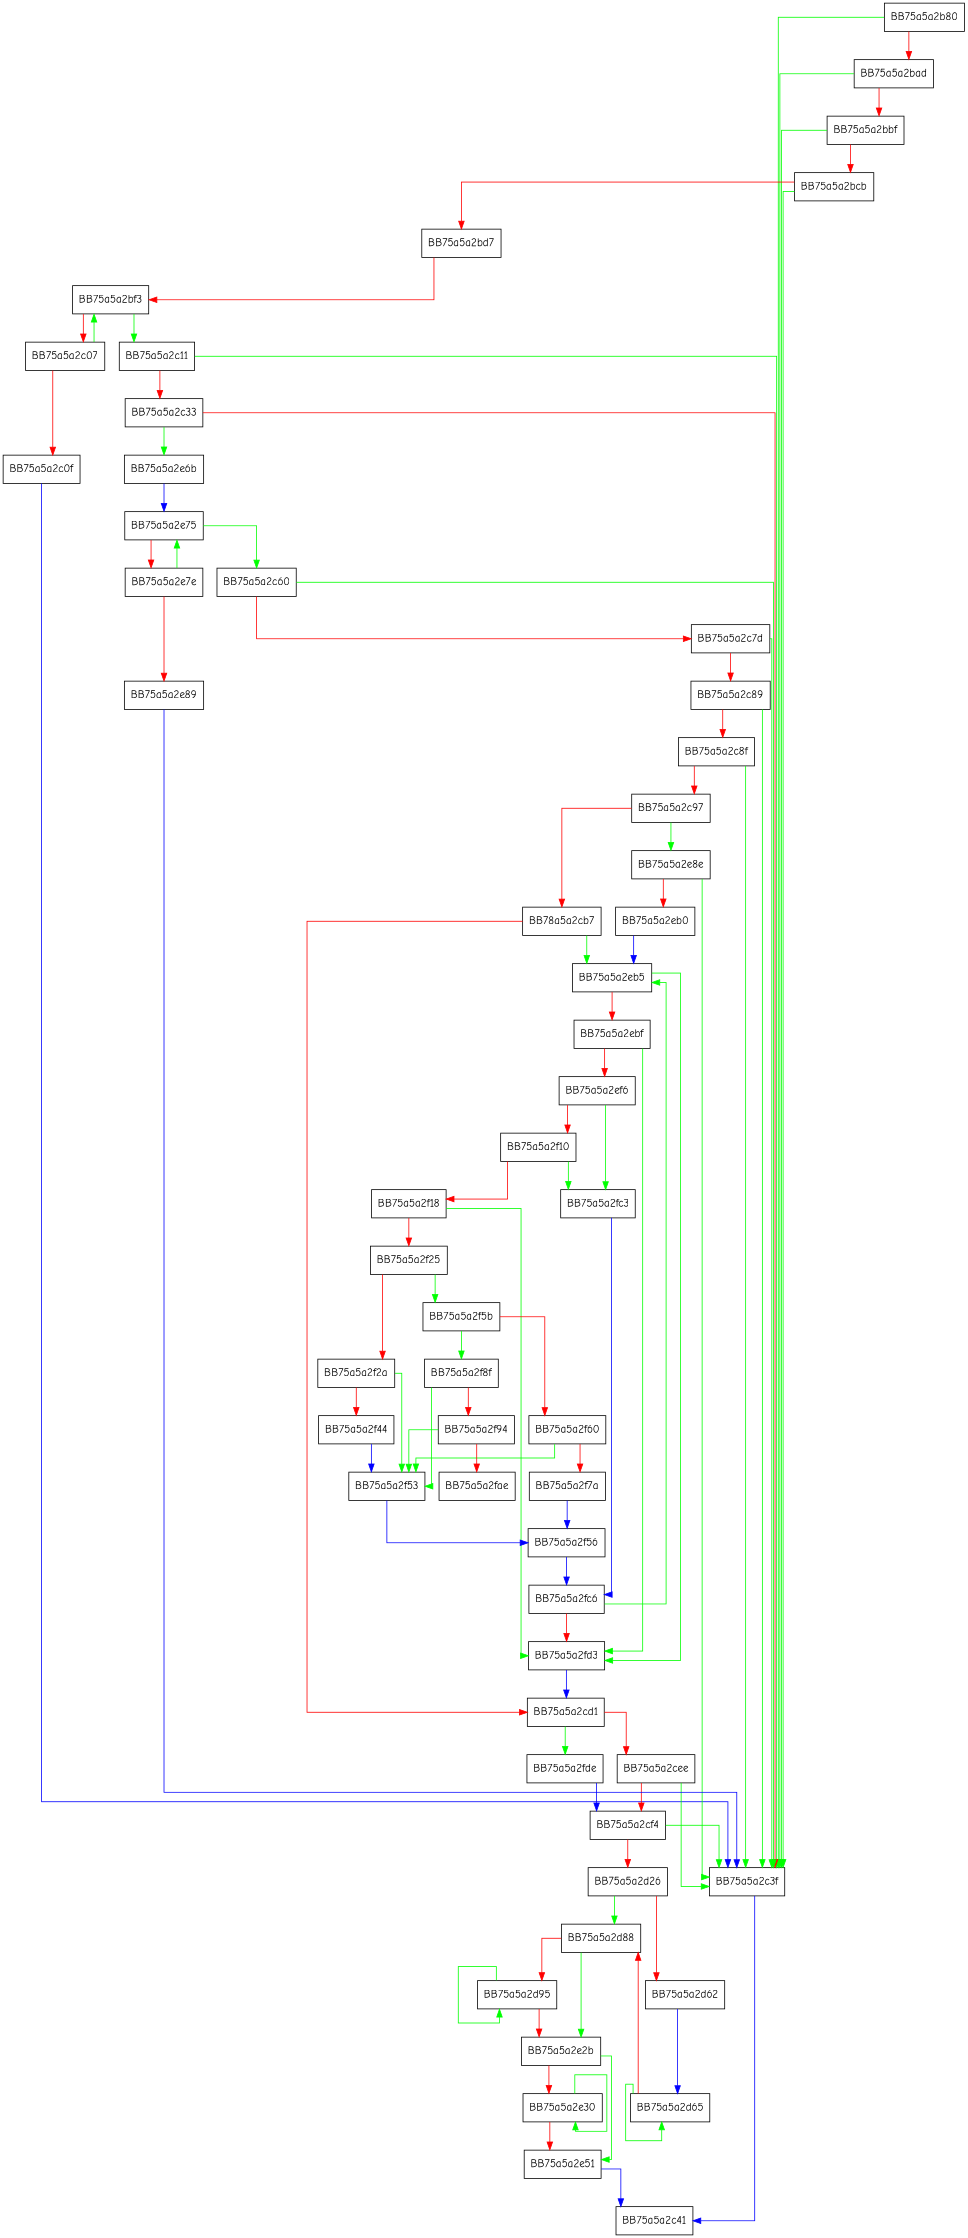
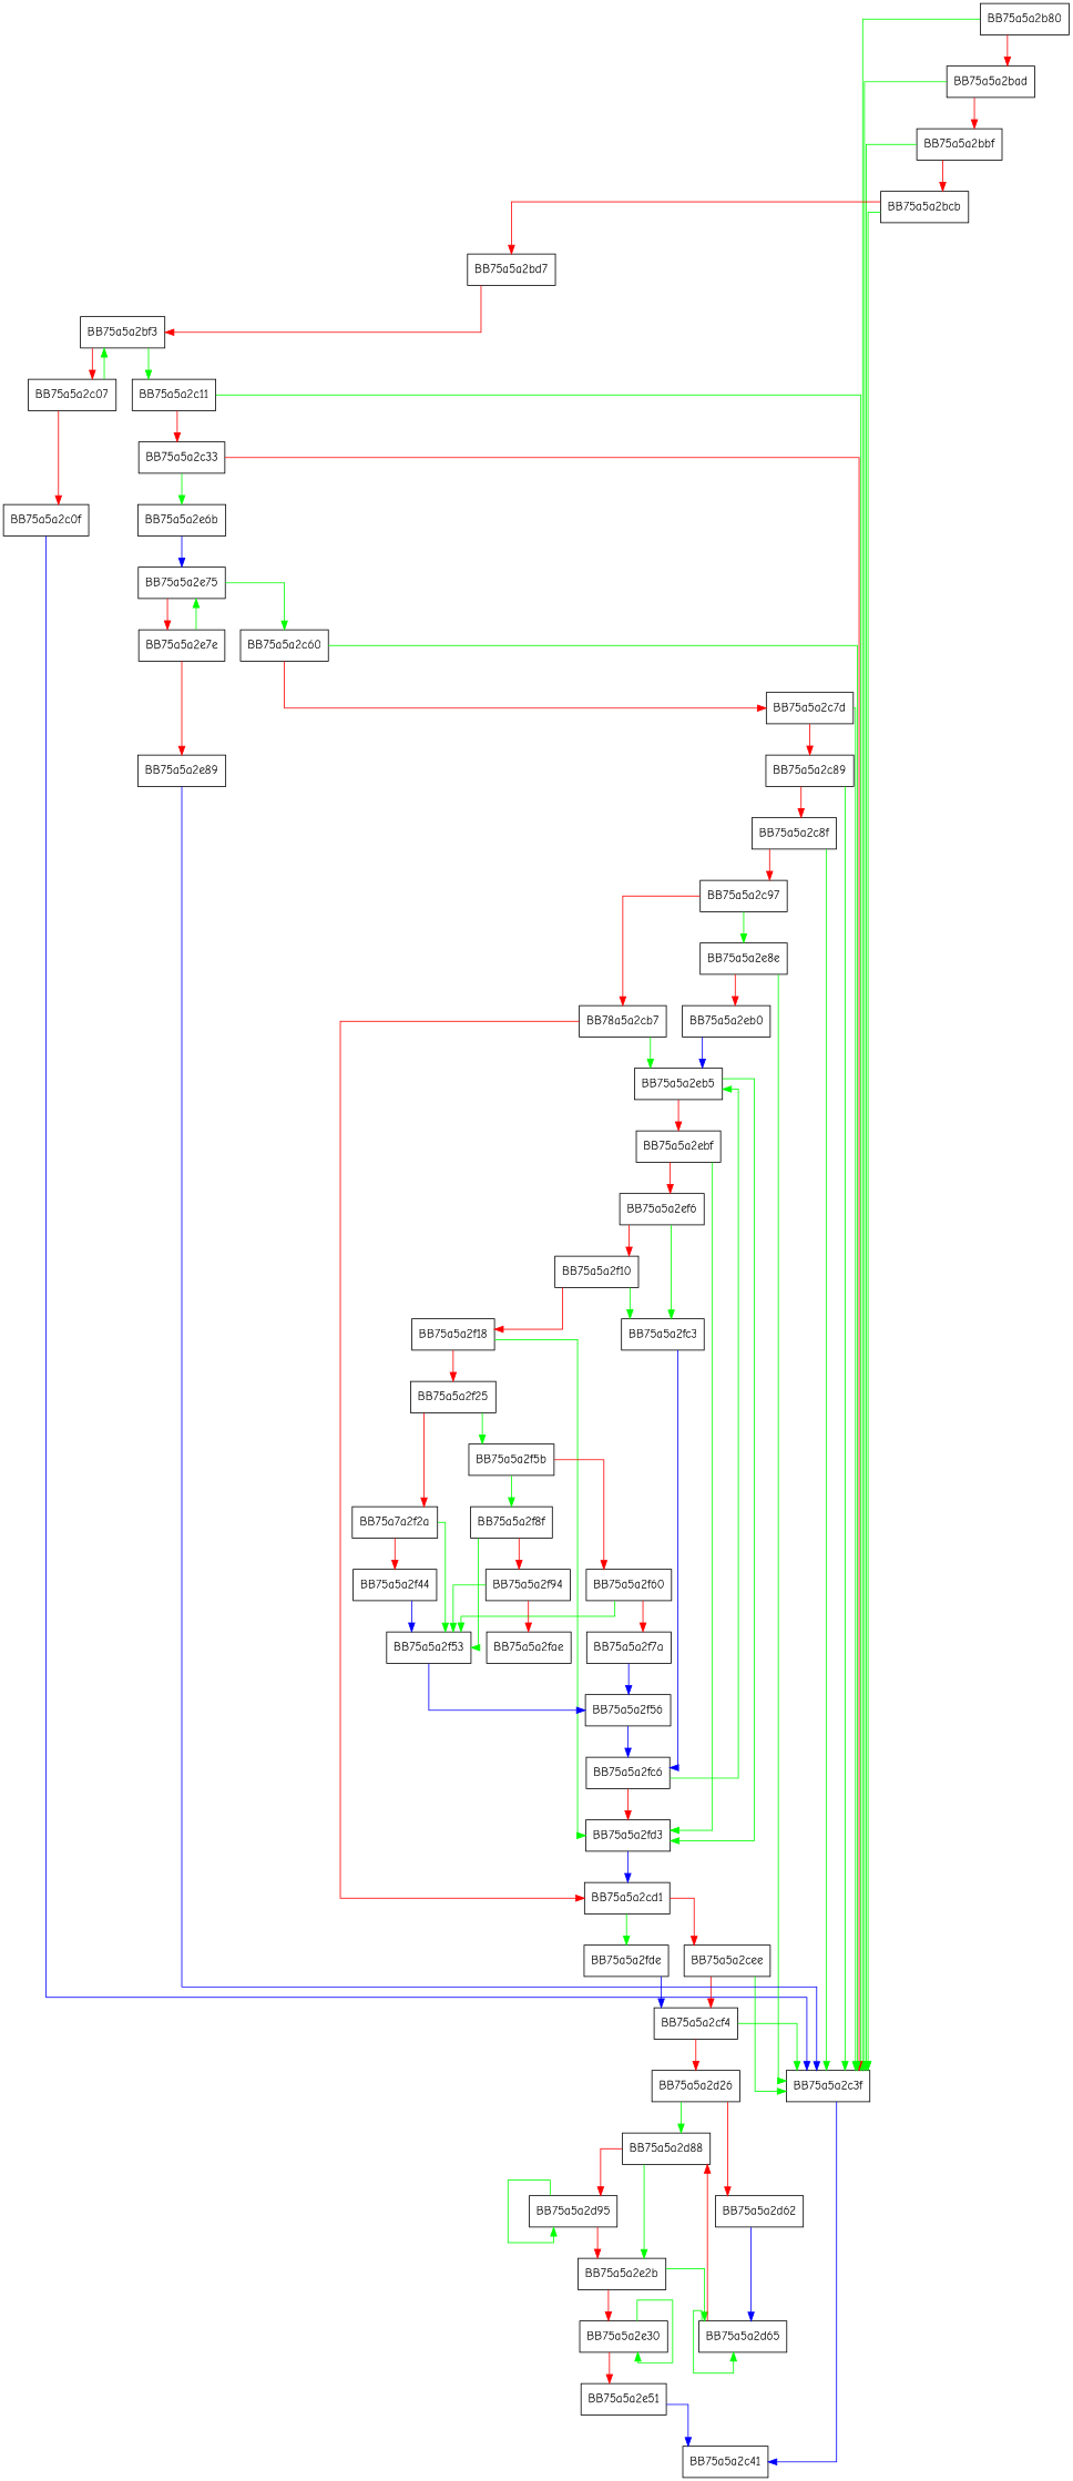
  digraph {
    fontname="Comic Neue"
    splines=ortho
    node [fontname="Comic Neue" shape=box]
    edge [color=red fontname="Comic Neue"]
    BB75a5a2b80
    BB75a5a2c3f
    BB75a5a2bad
    BB75a5a2c41
    BB75a5a2bbf
    BB75a5a2bcb
    BB75a5a2bd7
    n8 [label=BB75a5a2bf3]
    BB75a5a2c11
    BB75a5a2c07
    BB75a5a2c33
    BB75a5a2c0f
    BB75a5a2e6b
    BB75a5a2e75
    BB75a5a2c60
    BB75a5a2e7e
    BB75a5a2c7d
    BB75a5a2c89
    BB75a5a2c8f
    BB75a5a2c97
    BB75a5a2e8e
    n22 [label=BB78a5a2cb7]
    BB75a5a2eb0
    BB75a5a2eb5
    BB75a5a2cd1
    BB75a5a2fd3
    BB75a5a2ebf
    BB75a5a2fde
    BB75a5a2cee
    BB75a5a2ef6
    n31 [label=BB75a5a2cf4]
    BB75a5a2d26
    BB75a5a2d88
    BB75a5a2d62
    BB75a5a2e2b
    BB75a5a2d95
    BB75a5a2d65
    BB75a5a2e51
    BB75a5a2e30
    BB75a5a2e89
    BB75a5a2fc3
    BB75a5a2f10
    BB75a5a2fc6
    BB75a5a2f18
    BB75a5a2f25
    BB75a5a2f5b
-   BB75a5a2f2a
+   BB75a5a2f2a [label=BB75a7a2f2a]
    BB75a5a2f8f
    BB75a5a2f60
    BB75a5a2f53
    BB75a5a2f44
    BB75a5a2f94
    BB75a5a2f7a
    BB75a5a2f56
    BB75a5a2fae
    BB75a5a2b80 -> BB75a5a2c3f [color=green]
    BB75a5a2b80 -> BB75a5a2bad
    BB75a5a2c3f -> BB75a5a2c41 [color=blue]
    BB75a5a2bad -> BB75a5a2c3f [color=green]
    BB75a5a2bad -> BB75a5a2bbf
    BB75a5a2bbf -> BB75a5a2c3f [color=green]
    BB75a5a2bbf -> BB75a5a2bcb
    BB75a5a2bcb -> BB75a5a2c3f [color=green]
    BB75a5a2bcb -> BB75a5a2bd7
    BB75a5a2bd7 -> n8
    n8 -> BB75a5a2c11 [color=green]
    n8 -> BB75a5a2c07
    BB75a5a2c11 -> BB75a5a2c3f [color=green]
    BB75a5a2c11 -> BB75a5a2c33
    BB75a5a2c07 -> n8 [color=green]
    BB75a5a2c07 -> BB75a5a2c0f
    BB75a5a2c33 -> BB75a5a2c3f
    BB75a5a2c33 -> BB75a5a2e6b [color=green]
    BB75a5a2c0f -> BB75a5a2c3f [color=blue]
    BB75a5a2e6b -> BB75a5a2e75 [color=blue]
    BB75a5a2e75 -> BB75a5a2c60 [color=green]
    BB75a5a2e75 -> BB75a5a2e7e
    BB75a5a2c60 -> BB75a5a2c3f [color=green]
    BB75a5a2c60 -> BB75a5a2c7d
    BB75a5a2e7e -> BB75a5a2e75 [color=green]
    BB75a5a2e7e -> BB75a5a2e89
    BB75a5a2c7d -> BB75a5a2c3f [color=green]
    BB75a5a2c7d -> BB75a5a2c89
    BB75a5a2c89 -> BB75a5a2c3f [color=green]
    BB75a5a2c89 -> BB75a5a2c8f
    BB75a5a2c8f -> BB75a5a2c3f [color=green]
    BB75a5a2c8f -> BB75a5a2c97
    BB75a5a2c97 -> BB75a5a2e8e [color=green]
    BB75a5a2c97 -> n22
    BB75a5a2e8e -> BB75a5a2c3f [color=green]
    BB75a5a2e8e -> BB75a5a2eb0
    n22 -> BB75a5a2eb5 [color=green]
    n22 -> BB75a5a2cd1
    BB75a5a2eb0 -> BB75a5a2eb5 [color=blue]
    BB75a5a2eb5 -> BB75a5a2fd3 [color=green]
    BB75a5a2eb5 -> BB75a5a2ebf
    BB75a5a2cd1 -> BB75a5a2fde [color=green]
    BB75a5a2cd1 -> BB75a5a2cee
    BB75a5a2fd3 -> BB75a5a2cd1 [color=blue]
    BB75a5a2ebf -> BB75a5a2fd3 [color=green]
    BB75a5a2ebf -> BB75a5a2ef6
    BB75a5a2fde -> n31 [color=blue]
    BB75a5a2cee -> BB75a5a2c3f [color=green]
    BB75a5a2cee -> n31
    BB75a5a2ef6 -> BB75a5a2fc3 [color=green]
    BB75a5a2ef6 -> BB75a5a2f10
    n31 -> BB75a5a2c3f [color=green]
    n31 -> BB75a5a2d26
    BB75a5a2d26 -> BB75a5a2d88 [color=green]
    BB75a5a2d26 -> BB75a5a2d62
    BB75a5a2d88 -> BB75a5a2e2b [color=green]
    BB75a5a2d88 -> BB75a5a2d95
    BB75a5a2d62 -> BB75a5a2d65 [color=blue]
-   BB75a5a2e2b -> BB75a5a2e51 [color=green]
+   BB75a5a2e2b -> BB75a5a2d65 [color=green]
    BB75a5a2e2b -> BB75a5a2e30
    BB75a5a2d95 -> BB75a5a2e2b
    BB75a5a2d95 -> BB75a5a2d95 [color=green]
    BB75a5a2d65 -> BB75a5a2d88
    BB75a5a2d65 -> BB75a5a2d65 [color=green]
    BB75a5a2e51 -> BB75a5a2c41 [color=blue]
    BB75a5a2e30 -> BB75a5a2e51
    BB75a5a2e30 -> BB75a5a2e30 [color=green]
    BB75a5a2e89 -> BB75a5a2c3f [color=blue]
    BB75a5a2fc3 -> BB75a5a2fc6 [color=blue]
    BB75a5a2f10 -> BB75a5a2fc3 [color=green]
    BB75a5a2f10 -> BB75a5a2f18
    BB75a5a2fc6 -> BB75a5a2eb5 [color=green]
    BB75a5a2fc6 -> BB75a5a2fd3
    BB75a5a2f18 -> BB75a5a2fd3 [color=green]
    BB75a5a2f18 -> BB75a5a2f25
    BB75a5a2f25 -> BB75a5a2f5b [color=green]
    BB75a5a2f25 -> BB75a5a2f2a
    BB75a5a2f5b -> BB75a5a2f8f [color=green]
    BB75a5a2f5b -> BB75a5a2f60
    BB75a5a2f2a -> BB75a5a2f53 [color=green]
    BB75a5a2f2a -> BB75a5a2f44
    BB75a5a2f8f -> BB75a5a2f53 [color=green]
    BB75a5a2f8f -> BB75a5a2f94
    BB75a5a2f60 -> BB75a5a2f53 [color=green]
    BB75a5a2f60 -> BB75a5a2f7a
    BB75a5a2f53 -> BB75a5a2f56 [color=blue]
    BB75a5a2f44 -> BB75a5a2f53 [color=blue]
    BB75a5a2f94 -> BB75a5a2f53 [color=green]
    BB75a5a2f94 -> BB75a5a2fae
    BB75a5a2f7a -> BB75a5a2f56 [color=blue]
    BB75a5a2f56 -> BB75a5a2fc6 [color=blue]
  }
